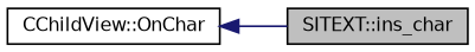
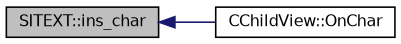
  digraph {
    rankdir=LR
    node [color=black fontname=Helvetica fontsize=10 shape=record style=filled]
    n1 [fillcolor=grey75 fontcolor=black height=0.2 label="SITEXT::ins_char" width=0.4]
    n2 [fillcolor=white height=0.2 label="CChildView::OnChar" width=0.4]
-   n2 -> n1 [color=midnightblue dir=back fontname=Helvetica fontsize=10 labelfontname=Helvetica labelfontsize=10 style=solid]
+   n1 -> n2 [color=midnightblue dir=back fontname=Helvetica fontsize=10 labelfontname=Helvetica labelfontsize=10 style=solid]
  }
